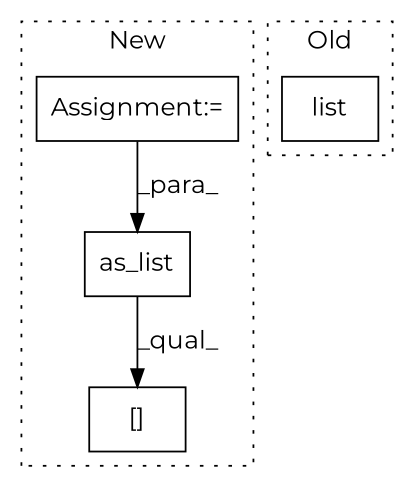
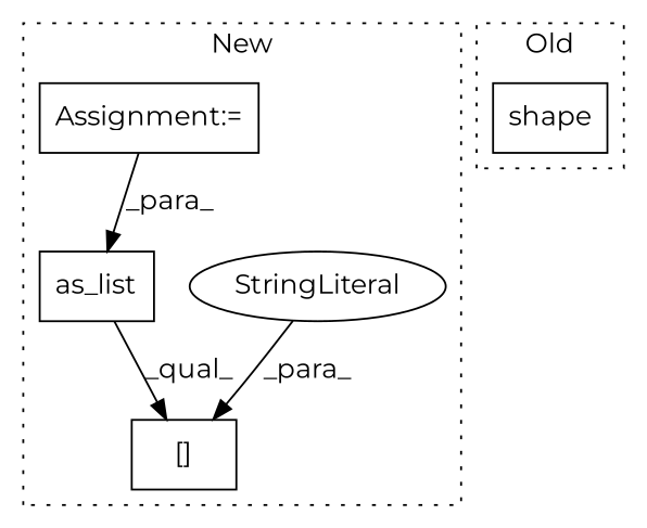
  digraph {
    fontname=Montserrat
    node [a=32 fontname=Montserrat shape=box]
    edge [fontname=Montserrat]
    n1 [l=9 label=as_list s=1771]
    n2 [a=2 l="23,1" label="[]" s="1758,1799"]
+   n3 [a=45 l=18 label=StringLiteral s=1781 shape=ellipse]
    n4 [a=7 l=6 label="Assignment:=" s=994]
-   n5 [l="6,1" label=list s="1771,1783"]
+   n5 [l="6,1" label=shape s="1771,1783"]
    subgraph cluster_1 {
      label=New
      style=dotted
      n1
      n2
+     n3
      n4
    }
    subgraph cluster_2 {
      label=Old
      style=dotted
      n5
    }
    n1 -> n2 [label=_qual_]
+   n3 -> n2 [label=_para_]
    n4 -> n1 [label=_para_]
  }
